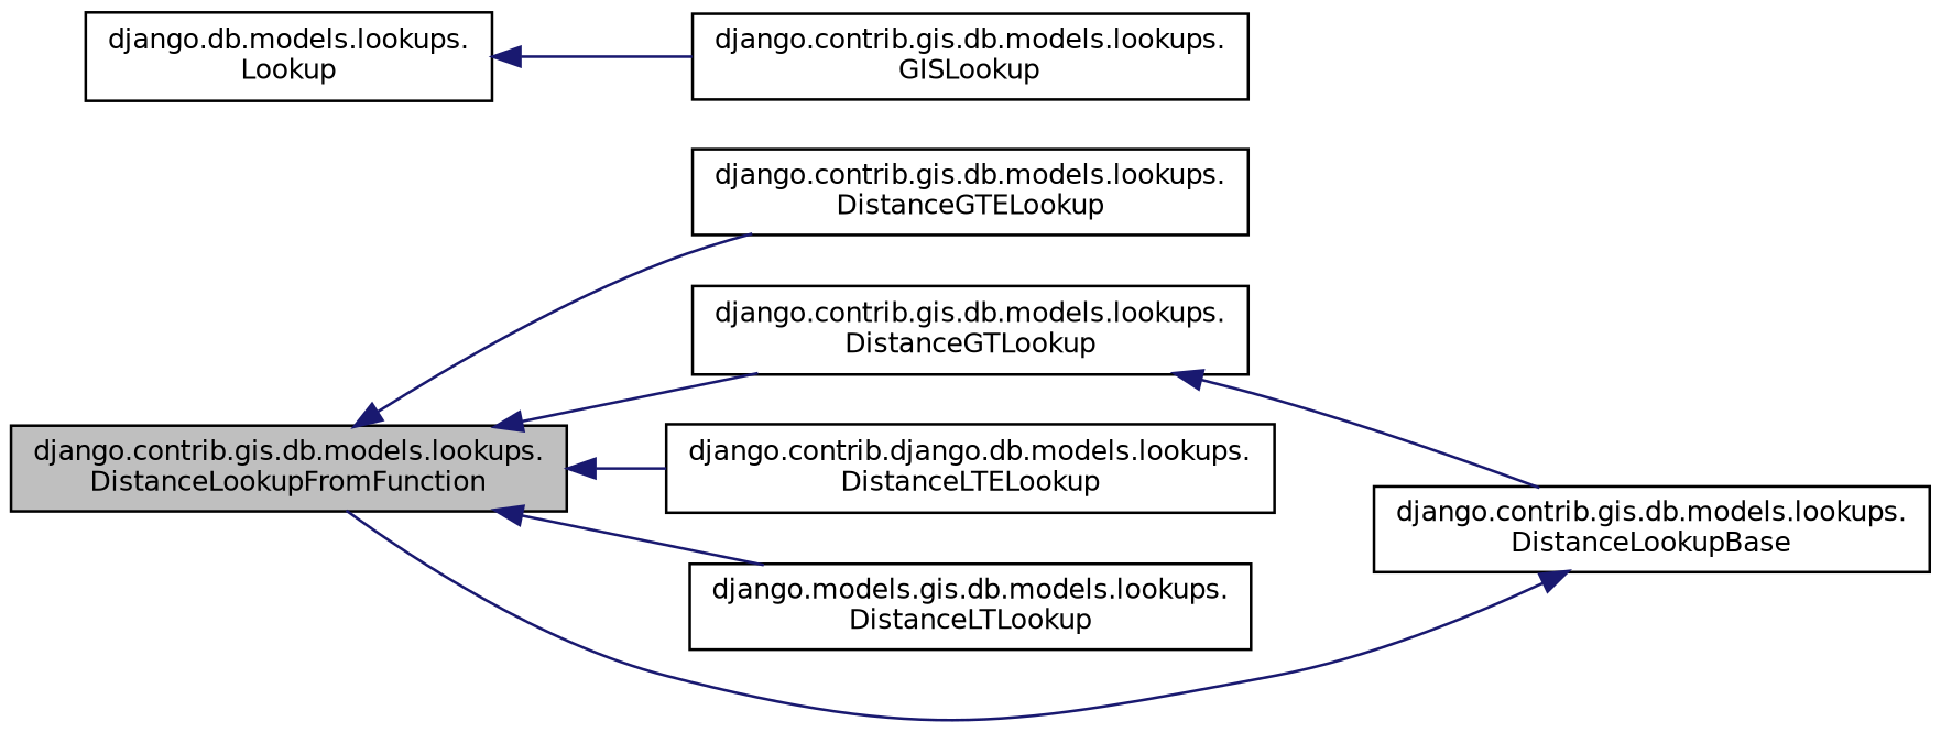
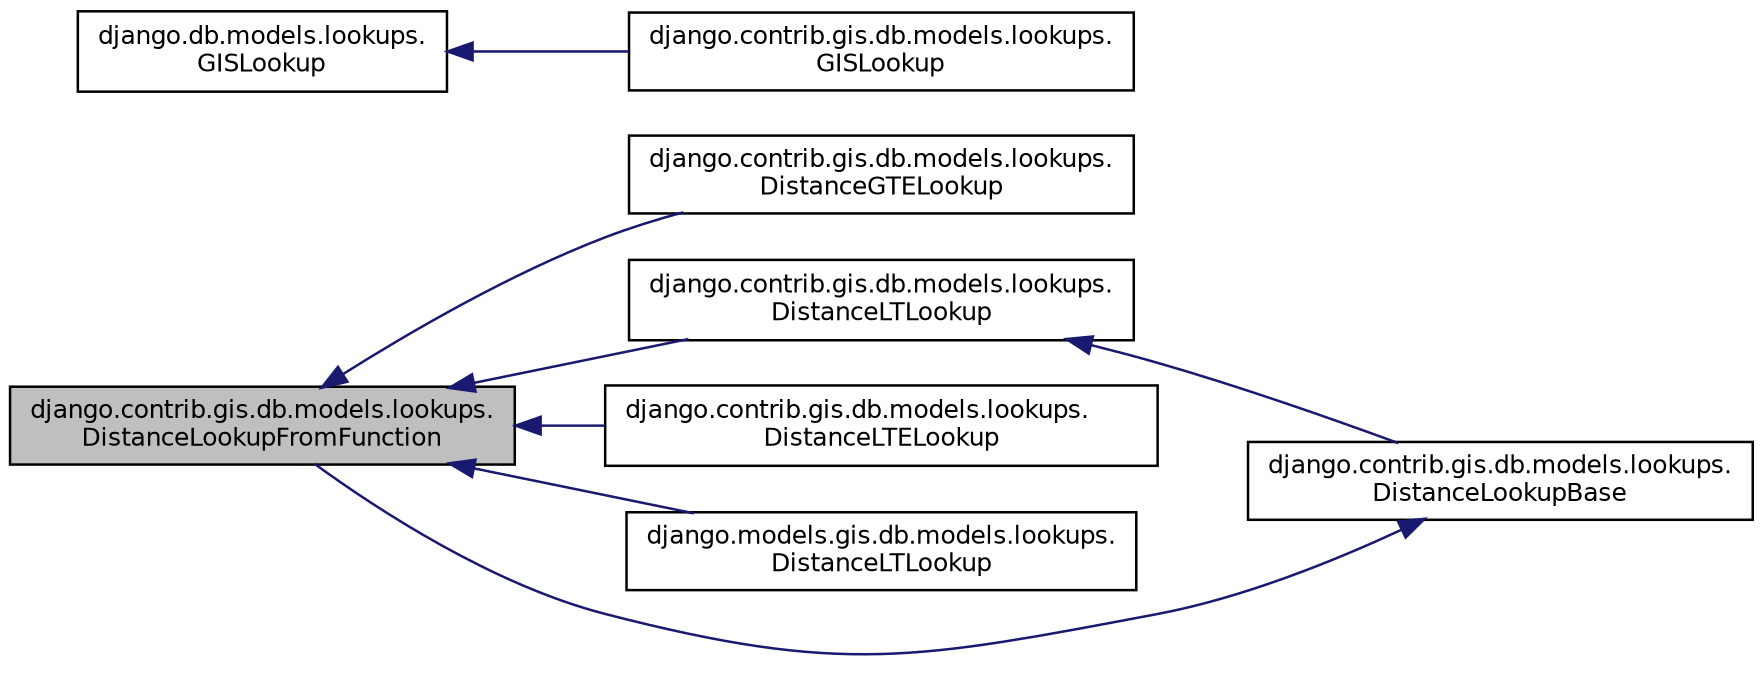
  digraph {
    rankdir=LR
    node [color=black fillcolor=white fontname=Helvetica fontsize=10 shape=record style=filled]
    edge [color=midnightblue dir=back fontname=Helvetica fontsize=10 labelfontname=Helvetica labelfontsize=10 style=solid]
    n1 [fillcolor=grey75 fontcolor=black height=0.2 label="django.contrib.gis.db.models.lookups.\lDistanceLookupFromFunction" width=0.4]
    n2 [height=0.2 label="django.contrib.gis.db.models.lookups.\lDistanceGTELookup" width=0.4]
-   n3 [height=0.2 label="django.contrib.gis.db.models.lookups.\lDistanceGTLookup" width=0.4]
-   n4 [height=0.2 label="django.contrib.django.db.models.lookups.\lDistanceLTELookup" width=0.4]
+   n3 [height=0.2 label="django.contrib.gis.db.models.lookups.\lDistanceLTLookup" width=0.4]
+   n4 [height=0.2 label="django.contrib.gis.db.models.lookups.\lDistanceLTELookup" width=0.4]
    n5 [height=0.2 label="django.models.gis.db.models.lookups.\lDistanceLTLookup" width=0.4]
    n6 [height=0.2 label="django.contrib.gis.db.models.lookups.\lDistanceLookupBase" width=0.4]
    n7 [height=0.2 label="django.contrib.gis.db.models.lookups.\lGISLookup" width=0.4]
-   n8 [height=0.2 label="django.db.models.lookups.\lLookup" width=0.4]
+   n8 [height=0.2 label="django.db.models.lookups.\lGISLookup" width=0.4]
    n1 -> n2
    n1 -> n3
    n1 -> n4
    n1 -> n5
    n3 -> n6
    n6 -> n1
    n8 -> n7
  }
